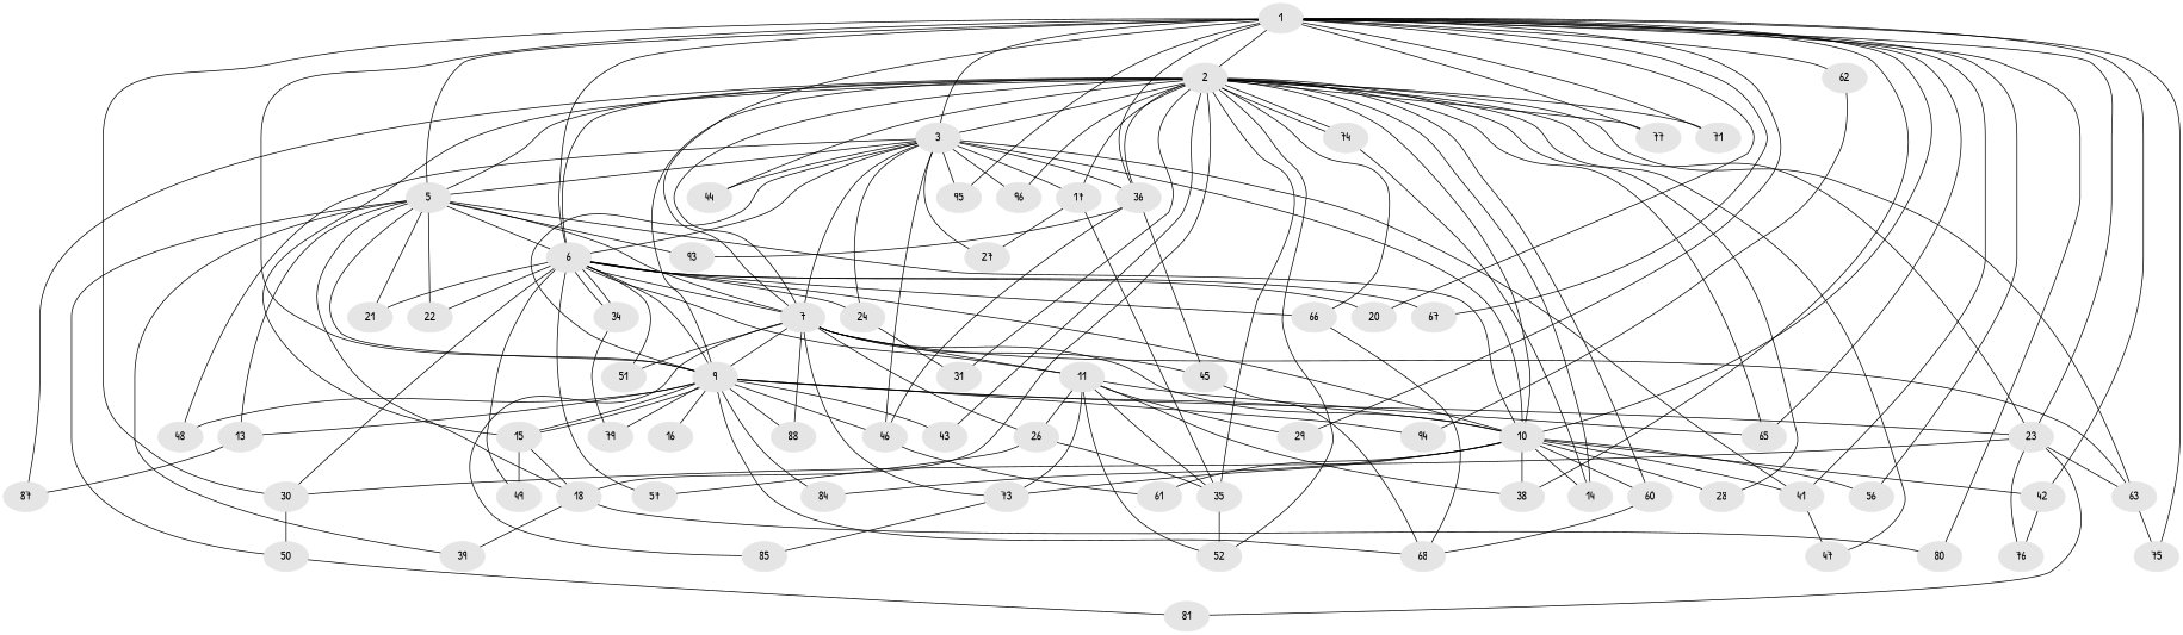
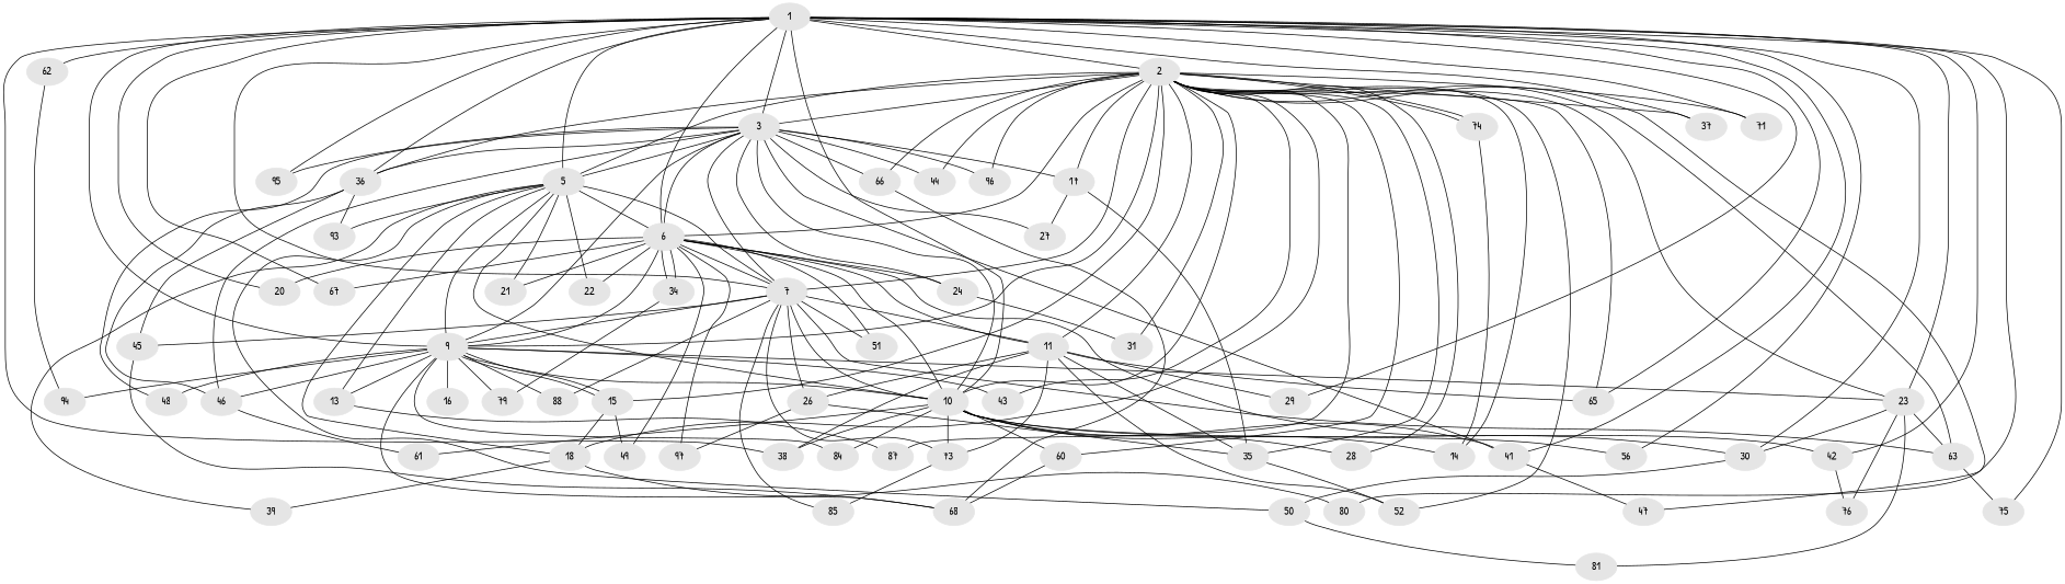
  graph {
    fontname="Patrick Hand"
    node [color=gray90 fontname="Patrick Hand" style=filled]
    edge [fontname="Patrick Hand"]
    1 [super="+8"]
    2 [super="+4"]
    3 [super="+33"]
    5 [super="+64"]
    6 [super="+53"]
    7 [super="+90"]
    9 [super="+32"]
    10 [super="+12"]
    20
    23 [super="+58"]
    29
    30 [super="+77"]
    36 [super="+70"]
-   37 [label=77]
+   37
    38 [super="+92"]
    41 [super="+57"]
    42
    56
    62
    65 [super="+82"]
    67
    71
    75
    80
    95
    14 [super="+19"]
    11 [super="+40"]
    15 [super="+69"]
    17 [super="+54"]
    18 [super="+25"]
    28
    31
    35 [super="+59"]
    43
    44
    47
    52 [super="+89"]
    60
    63 [super="+91"]
    66 [super="+78"]
    74
    87
    96
    24
    27
    46 [super="+86"]
    48
    13
    21
    22
    39
    50
    93
    34
    49
    51
-   97 [label=57]
+   97
    26 [super="+55"]
    45
    73 [super="+83"]
    85
    88
    16
    68 [super="+72"]
    79
    84
    94
    61
    76
    81
    1 -- 2 [weight=4]
    1 -- 3 [weight=2]
    1 -- 5 [weight=2]
    1 -- 6 [weight=2]
    1 -- 7 [weight=2]
    1 -- 9 [weight=3]
    1 -- 10 [weight=3]
    1 -- 20
    1 -- 23
    1 -- 29
    1 -- 30
    1 -- 36
    1 -- 37
    1 -- 38
    1 -- 41
    1 -- 42
    1 -- 56
    1 -- 62 [weight=2]
    1 -- 65
    1 -- 67
    1 -- 71
    1 -- 75
    1 -- 80
    1 -- 95
    2 -- 3 [weight=2]
    2 -- 5 [weight=3]
    2 -- 6 [weight=2]
    2 -- 7 [weight=3]
    2 -- 9 [weight=2]
    2 -- 10 [weight=2]
    2 -- 23
    2 -- 36
    2 -- 37
    2 -- 65
    2 -- 71
    2 -- 14
+   2 -- 11
    2 -- 15
    2 -- 17
    2 -- 18
    2 -- 28
    2 -- 31
    2 -- 35
    2 -- 43
    2 -- 44
    2 -- 47
    2 -- 52
    2 -- 60
    2 -- 63
    2 -- 66
    2 -- 74
    2 -- 74
    2 -- 87
    2 -- 96
    3 -- 5
    3 -- 6 [weight=2]
    3 -- 7
    3 -- 9
    3 -- 10
    3 -- 36
    3 -- 41
    3 -- 95
    3 -- 17 [weight=2]
    3 -- 44
-   6 -- 66
+   3 -- 66
    3 -- 96
    3 -- 24
    3 -- 27
    3 -- 46
    3 -- 48
    5 -- 6
    5 -- 7
    5 -- 9
    5 -- 10
    5 -- 18
    5 -- 13
    5 -- 21
    5 -- 22
    5 -- 39
    5 -- 50
    5 -- 93
    6 -- 7
    6 -- 9
    6 -- 10 [weight=2]
    6 -- 20
    6 -- 30
    6 -- 67
    6 -- 11
    6 -- 24
    6 -- 21
    6 -- 22
    6 -- 34
    6 -- 34
    6 -- 49
    6 -- 51
    6 -- 97
    7 -- 9
    7 -- 10
    7 -- 11
    7 -- 63
    7 -- 51
    7 -- 26
    7 -- 45
    7 -- 73
    7 -- 85
    7 -- 88
    9 -- 10
    9 -- 23
    9 -- 15
    9 -- 15
    9 -- 43
    9 -- 46
    9 -- 48
    9 -- 13
    9 -- 88
    9 -- 16
    9 -- 68
    9 -- 79
    9 -- 84
    9 -- 94
    10 -- 38
    10 -- 41
    10 -- 42
    10 -- 56
    10 -- 14
    10 -- 28
    10 -- 60
    10 -- 73
    10 -- 84
    10 -- 61
    23 -- 30
    23 -- 63
    23 -- 76
    23 -- 81
    30 -- 50
    36 -- 46
    36 -- 93
    36 -- 45
    41 -- 47
    42 -- 76
    62 -- 94
    11 -- 29
    11 -- 38
    11 -- 65
    11 -- 35
    11 -- 52
    11 -- 26
    11 -- 73
    15 -- 18
    15 -- 49
    17 -- 35
    17 -- 27
    18 -- 80
    18 -- 39
    35 -- 52
    60 -- 68
    63 -- 75
    66 -- 68
    74 -- 14
    24 -- 31
    46 -- 61
    13 -- 87
    50 -- 81
    34 -- 79
    26 -- 35
    26 -- 97
    45 -- 68
    73 -- 85
  }
